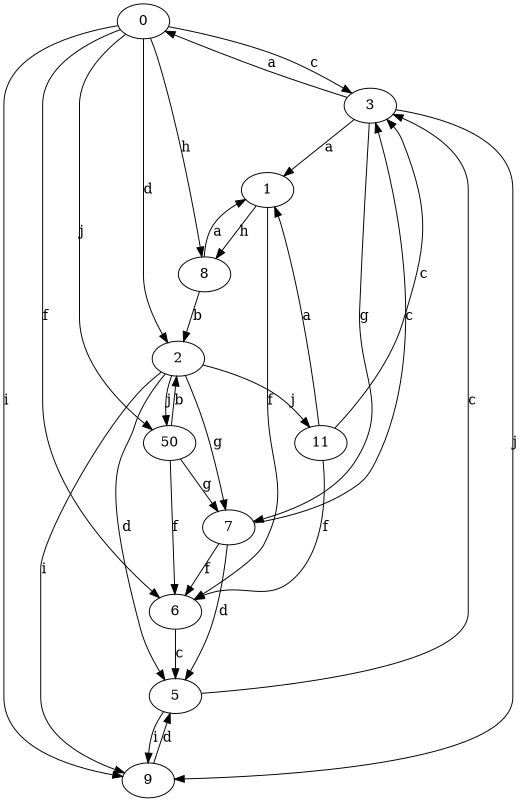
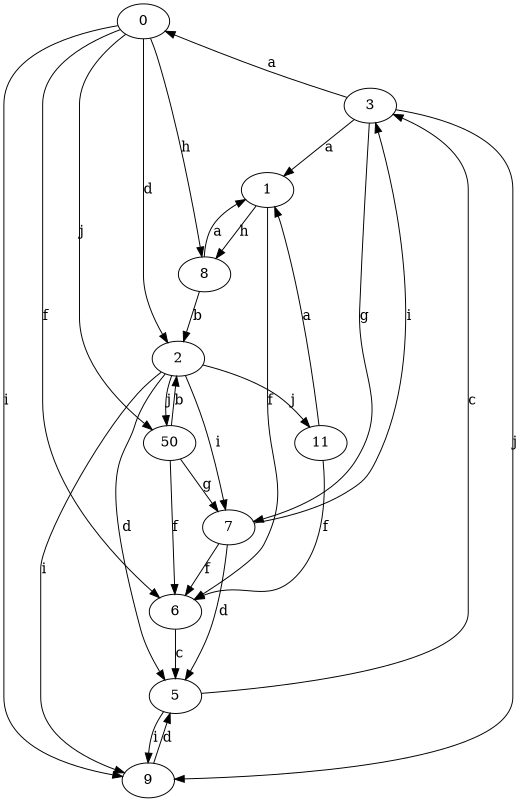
  strict digraph {
    0
    3
    6
    8
    9
    n6 [label=50]
    2
    1
    7
    5
    11
-   0 -> 3 [label=c]
    0 -> 6 [label=f]
    0 -> 8 [label=h]
    0 -> 9 [label=i]
    0 -> n6 [label=j]
    0 -> 2 [label=d]
    3 -> 0 [label=a]
    3 -> 9 [label=j]
    3 -> 1 [label=a]
    3 -> 7 [label=g]
    6 -> 5 [label=c]
    8 -> 2 [label=b]
    8 -> 1 [label=a]
    9 -> 5 [label=d]
    n6 -> 6 [label=f]
    n6 -> 2 [label=b]
    n6 -> 7 [label=g]
    2 -> 9 [label=i]
    2 -> n6 [label=j]
-   2 -> 7 [label=g]
+   2 -> 7 [label=i]
    2 -> 5 [label=d]
    2 -> 11 [label=j]
    1 -> 6 [label=f]
    1 -> 8 [label=h]
-   7 -> 3 [label=c]
+   7 -> 3 [label=i]
    7 -> 6 [label=f]
    7 -> 5 [label=d]
    5 -> 3 [label=c]
    5 -> 9 [label=i]
-   11 -> 3 [label=c]
    11 -> 6 [label=f]
    11 -> 1 [label=a]
  }
